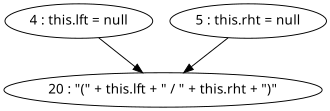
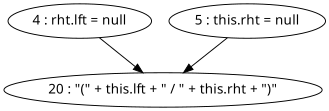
  digraph {
    fontname="Noto Sans"
    node [fontname="Noto Sans"]
    edge [fontname="Noto Sans"]
-   "4 : this.lft = null"
+   "4 : this.lft = null" [label="4 : rht.lft = null"]
    "20 : \"(\" + this.lft + \" / \" + this.rht + \")\""
    "5 : this.rht = null"
    "4 : this.lft = null" -> "20 : \"(\" + this.lft + \" / \" + this.rht + \")\""
    "5 : this.rht = null" -> "20 : \"(\" + this.lft + \" / \" + this.rht + \")\""
  }
